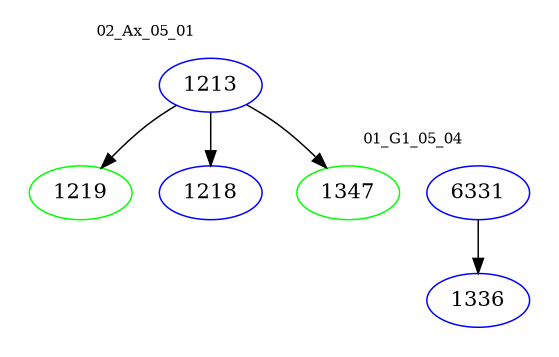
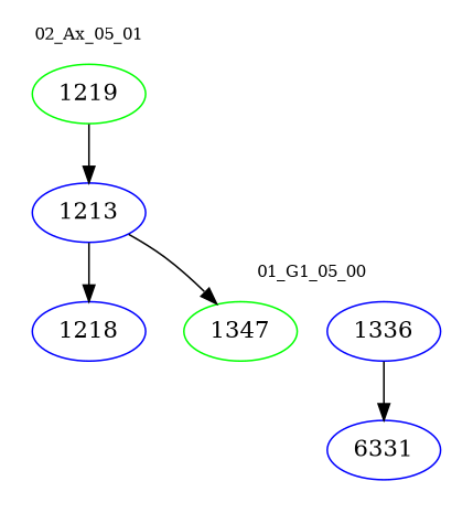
  digraph {
    node [color=blue]
    edge [color=black]
    n1 [label=1213]
    n2 [color=green label=1219]
    n3 [label=1218]
    n4 [label=1336]
    n5 [label=6331]
    n6 [color=green label=1347]
    subgraph cluster_1 {
      color=white
      fontsize=10
      label="02_Ax_05_01"
      n1
      n2
      n3
    }
    subgraph cluster_2 {
      color=white
      fontsize=10
-     label="01_G1_05_04"
+     label="01_G1_05_00"
      n4
      n5
      n6
    }
-   n1 -> n2
+   n2 -> n1
    n1 -> n3
    n1 -> n6
-   n5 -> n4
+   n4 -> n5
  }
